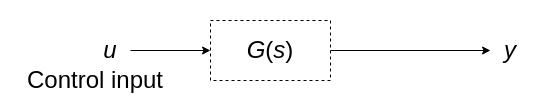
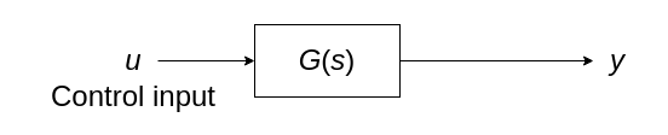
  <mxCell id="0" />
  <mxCell id="1" parent="0" />
- <mxCell id="2" value="&lt;i&gt;G&lt;/i&gt;(&lt;i&gt;s&lt;/i&gt;)" style="rounded=0;whiteSpace=wrap;html=1;fontSize=24;dashed=1;" parent="1" vertex="1"><mxGeometry x="210" y="20" width="120" height="60" as="geometry" /></mxCell>
+ <mxCell id="2" value="&lt;i&gt;G&lt;/i&gt;(&lt;i&gt;s&lt;/i&gt;)" style="rounded=0;whiteSpace=wrap;html=1;fontSize=24;" parent="1" vertex="1"><mxGeometry x="210" y="20" width="120" height="60" as="geometry" /></mxCell>
  <mxCell id="3" value="" style="endArrow=classic;html=1;fontSize=24;exitX=1;exitY=0.5;exitDx=0;exitDy=0;entryX=0;entryY=0.5;entryDx=0;entryDy=0;" parent="1" target="2" edge="1"><mxGeometry width="50" height="50" relative="1" as="geometry"><mxPoint x="130" y="50" as="sourcePoint" /><mxPoint x="210" y="160" as="targetPoint" /></mxGeometry></mxCell>
  <mxCell id="4" value="" style="endArrow=classic;html=1;fontSize=24;exitX=1;exitY=0.5;exitDx=0;exitDy=0;" parent="1" source="2" edge="1"><mxGeometry width="50" height="50" relative="1" as="geometry"><mxPoint x="370" y="49.5" as="sourcePoint" /><mxPoint x="490" y="50" as="targetPoint" /></mxGeometry></mxCell>
  <mxCell id="5" value="&lt;i&gt;u&lt;/i&gt;" style="text;html=1;strokeColor=none;fillColor=none;align=center;verticalAlign=middle;whiteSpace=wrap;rounded=0;fontSize=24;" parent="1" vertex="1"><mxGeometry x="90" y="40.25" width="40" height="20" as="geometry" /></mxCell>
  <mxCell id="6" value="&lt;i&gt;y&lt;/i&gt;" style="text;html=1;strokeColor=none;fillColor=none;align=center;verticalAlign=middle;whiteSpace=wrap;rounded=0;fontSize=24;" parent="1" vertex="1"><mxGeometry x="490" y="40.25" width="40" height="20" as="geometry" /></mxCell>
- <mxCell id="7" value="Control input" style="text;html=1;strokeColor=none;fillColor=none;align=center;verticalAlign=middle;whiteSpace=wrap;rounded=0;fontSize=24;" parent="1" vertex="1"><mxGeometry x="5" y="70" width="180" height="20" as="geometry" /></mxCell>
+ <mxCell id="7" value="Control input" style="text;html=1;strokeColor=none;fillColor=none;align=center;verticalAlign=middle;whiteSpace=wrap;rounded=0;fontSize=24;" parent="1" vertex="1"><mxGeometry x="20" y="70" width="180" height="20" as="geometry" /></mxCell>
